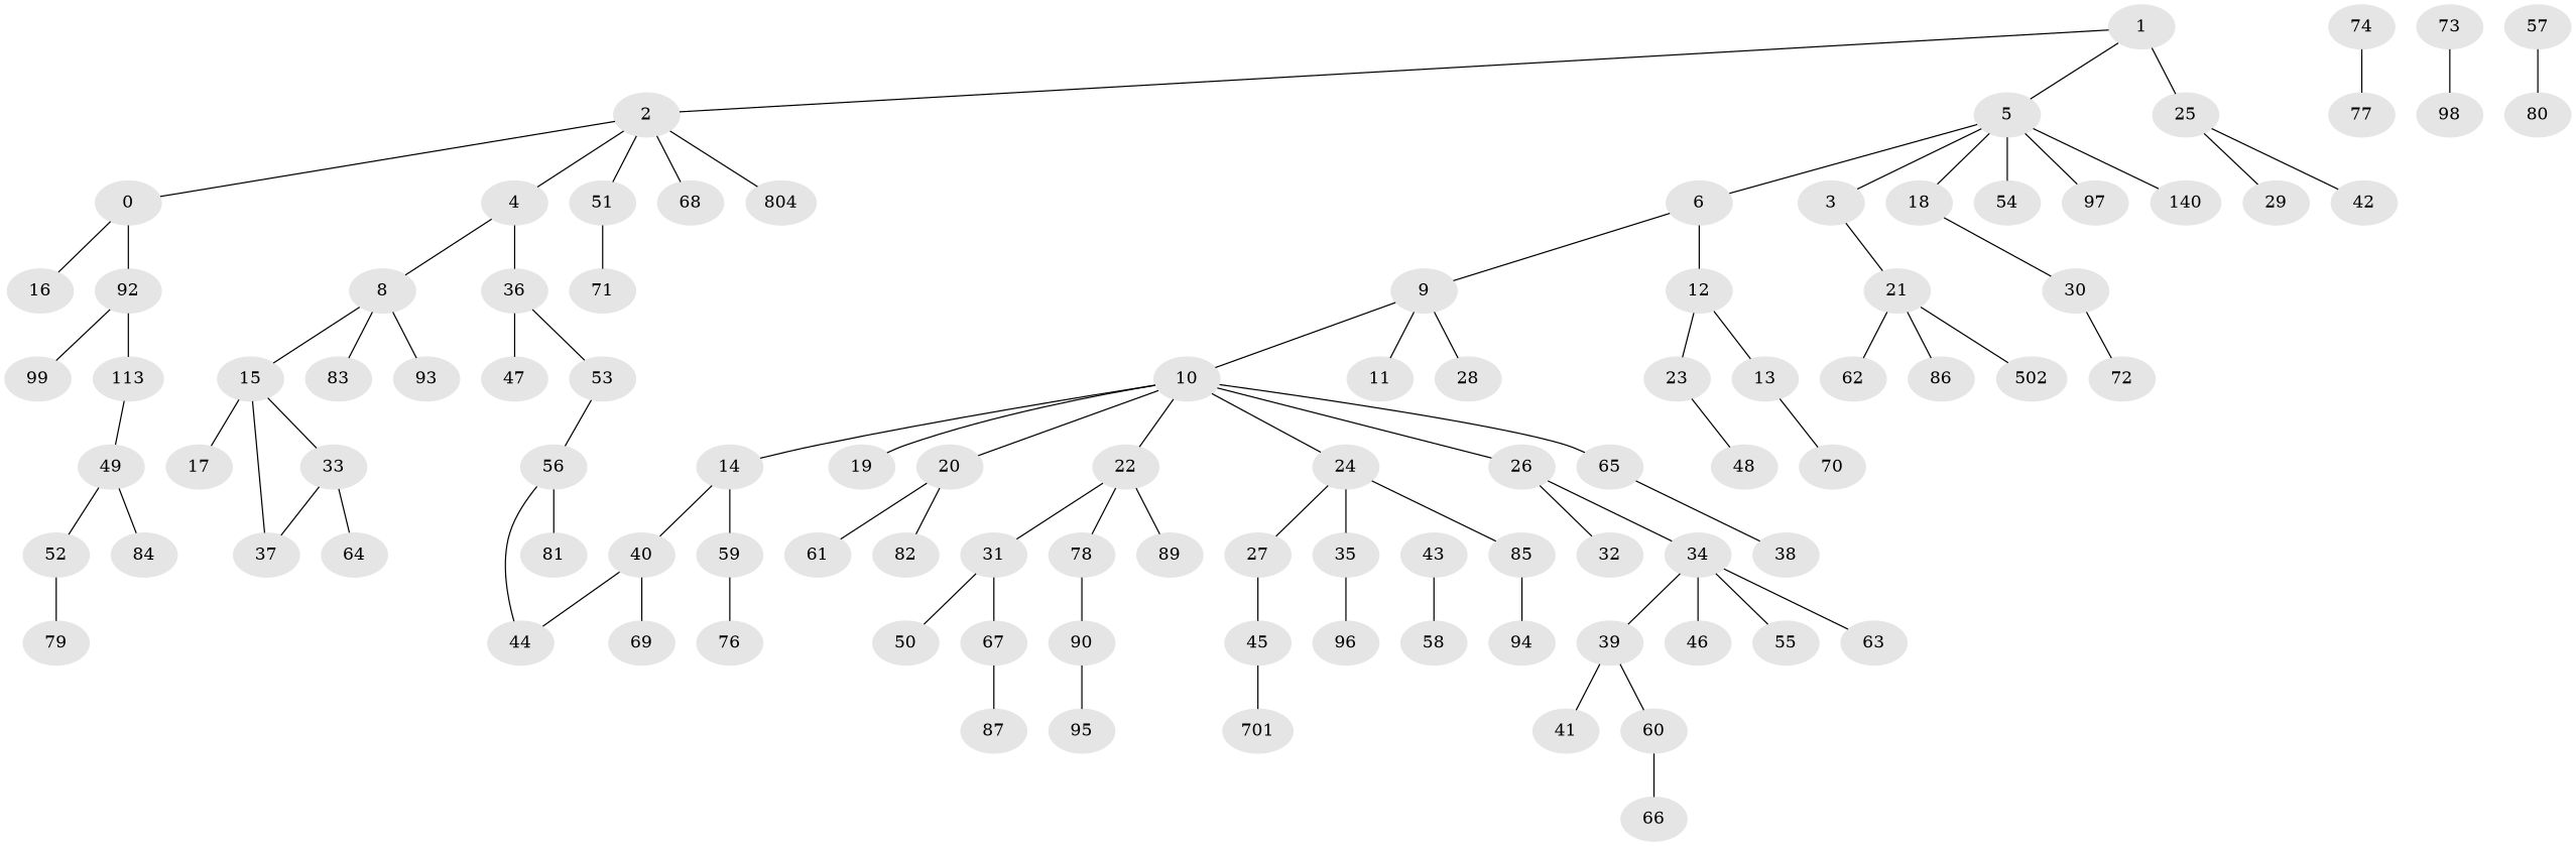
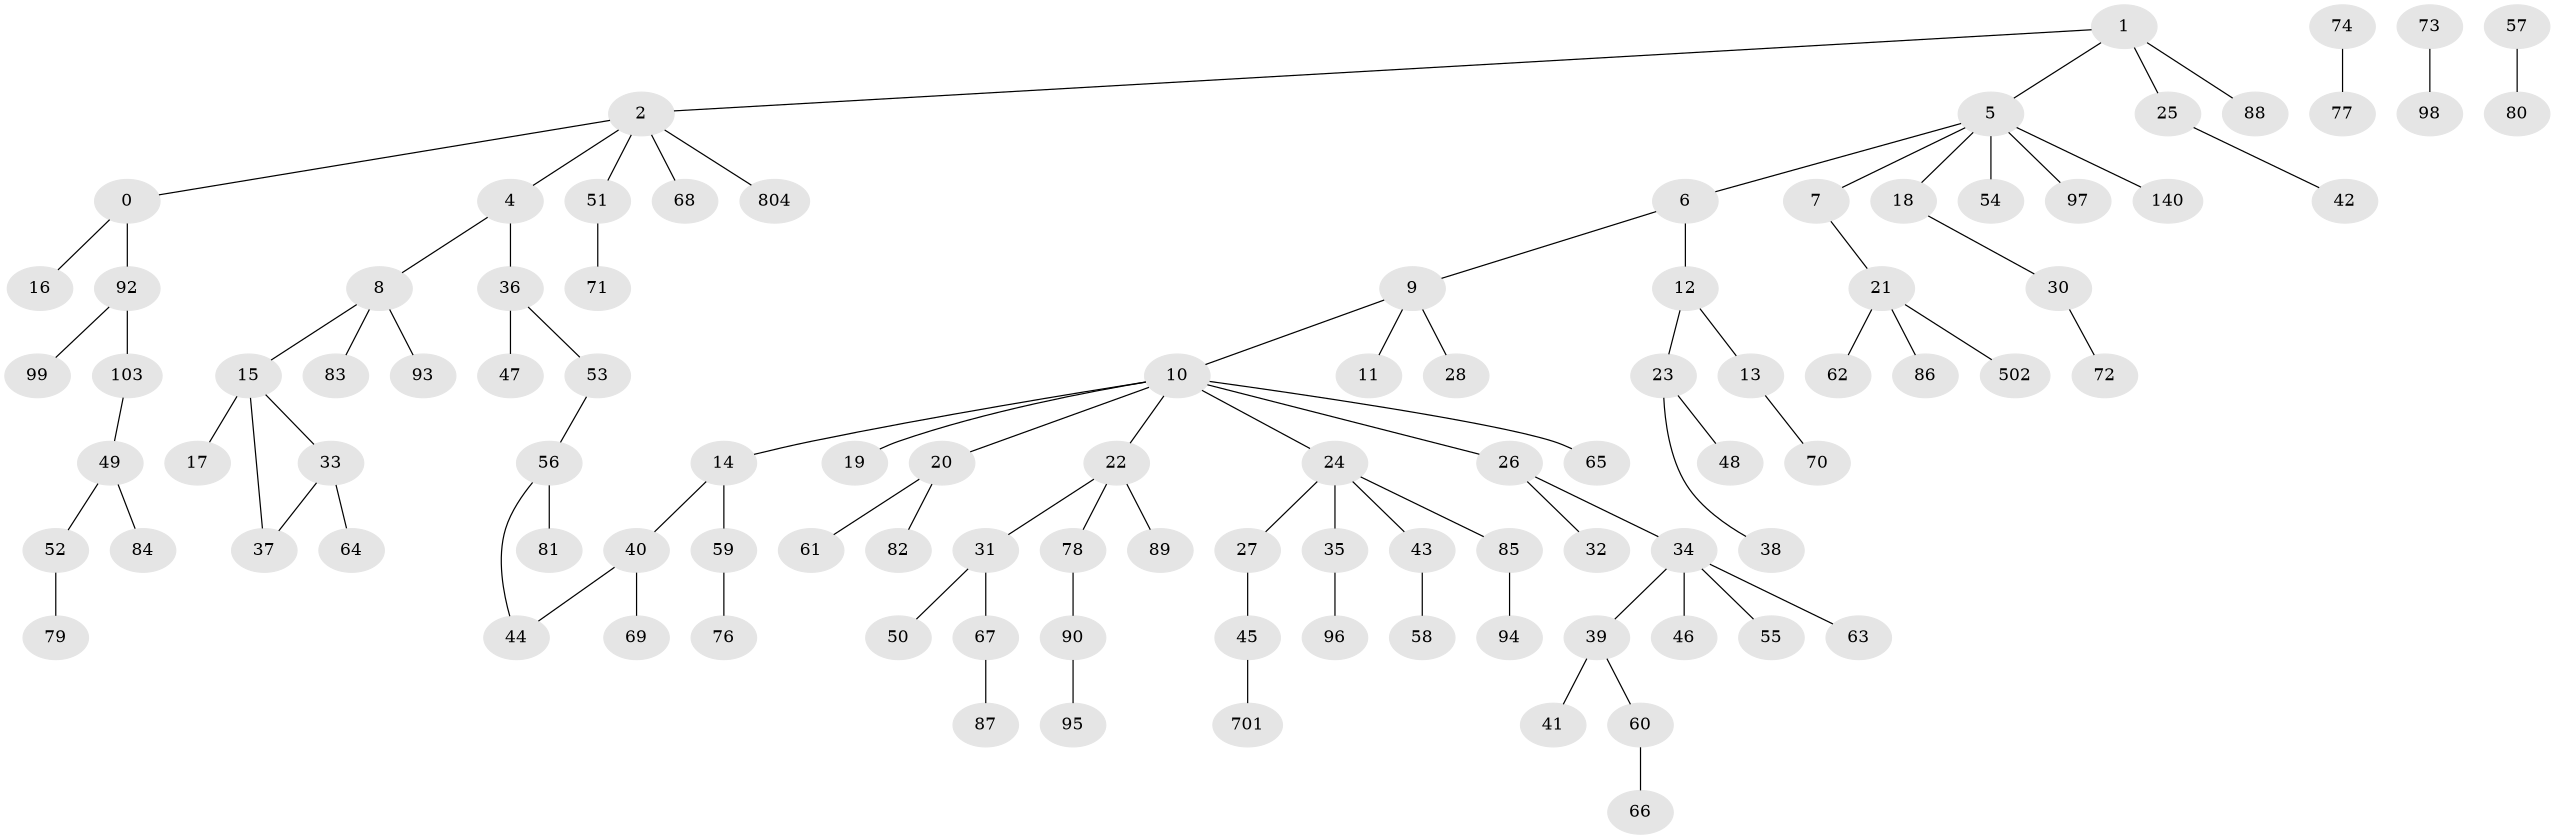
  graph {
    node [color=gray90 style=filled]
    1
    2
    5
    25
+   88
    n6 [label=0]
    4
    51
    68
    n10 [label=804]
    6
-   7 [label=3]
+   7
    18
    54
    97
    n16 [label=140]
-   29
    42
    16
    92
    8
    36
    71
    99
-   103 [label=113]
+   103
    15
    83
    93
    47
    53
    9
    12
    21
    30
    10
    11
    28
    23
    13
    62
    86
    n42 [label=502]
    17
    33
    37
    14
    19
    20
    22
    24
    26
    65
    38
    48
    40
    59
    61
    82
    31
    78
    89
    27
    35
    43
    85
    32
    34
    70
    44
    69
    76
    64
    49
    52
    84
    72
    50
    67
    90
    45
    96
    58
    94
    39
    46
    55
    63
    n88 [label=701]
    87
    74
    77
    41
    60
    56
    66
    73
    98
    79
    81
    57
    80
    95
    1 -- 2
    1 -- 5
    1 -- 25
+   1 -- 88
    2 -- n6
    2 -- 4
    2 -- 51
    2 -- 68
    2 -- n10
    5 -- 6
    5 -- 7
    5 -- 18
    5 -- 54
    5 -- 97
    5 -- n16
-   25 -- 29
    25 -- 42
    n6 -- 16
    n6 -- 92
    4 -- 8
    4 -- 36
    51 -- 71
    6 -- 9
    6 -- 12
    7 -- 21
    18 -- 30
    92 -- 99
    92 -- 103
    8 -- 15
    8 -- 83
    8 -- 93
    36 -- 47
    36 -- 53
    103 -- 49
    15 -- 17
    15 -- 33
    15 -- 37
    53 -- 56
    9 -- 10
    9 -- 11
    9 -- 28
    12 -- 23
    12 -- 13
    21 -- 62
    21 -- 86
    21 -- n42
    30 -- 72
    10 -- 14
    10 -- 19
    10 -- 20
    10 -- 22
    10 -- 24
    10 -- 26
    10 -- 65
-   65 -- 38
+   23 -- 38
    23 -- 48
    13 -- 70
    33 -- 37
    33 -- 64
    14 -- 40
    14 -- 59
    20 -- 61
    20 -- 82
    22 -- 31
    22 -- 78
    22 -- 89
    24 -- 27
    24 -- 35
+   24 -- 43
    24 -- 85
    26 -- 32
    26 -- 34
    40 -- 44
    40 -- 69
    59 -- 76
    31 -- 50
    31 -- 67
    78 -- 90
    27 -- 45
    35 -- 96
    43 -- 58
    85 -- 94
    34 -- 39
    34 -- 46
    34 -- 55
    34 -- 63
    49 -- 52
    49 -- 84
    52 -- 79
    67 -- 87
    90 -- 95
    45 -- n88
    39 -- 41
    39 -- 60
    74 -- 77
    60 -- 66
    56 -- 44
    56 -- 81
    73 -- 98
    57 -- 80
  }
